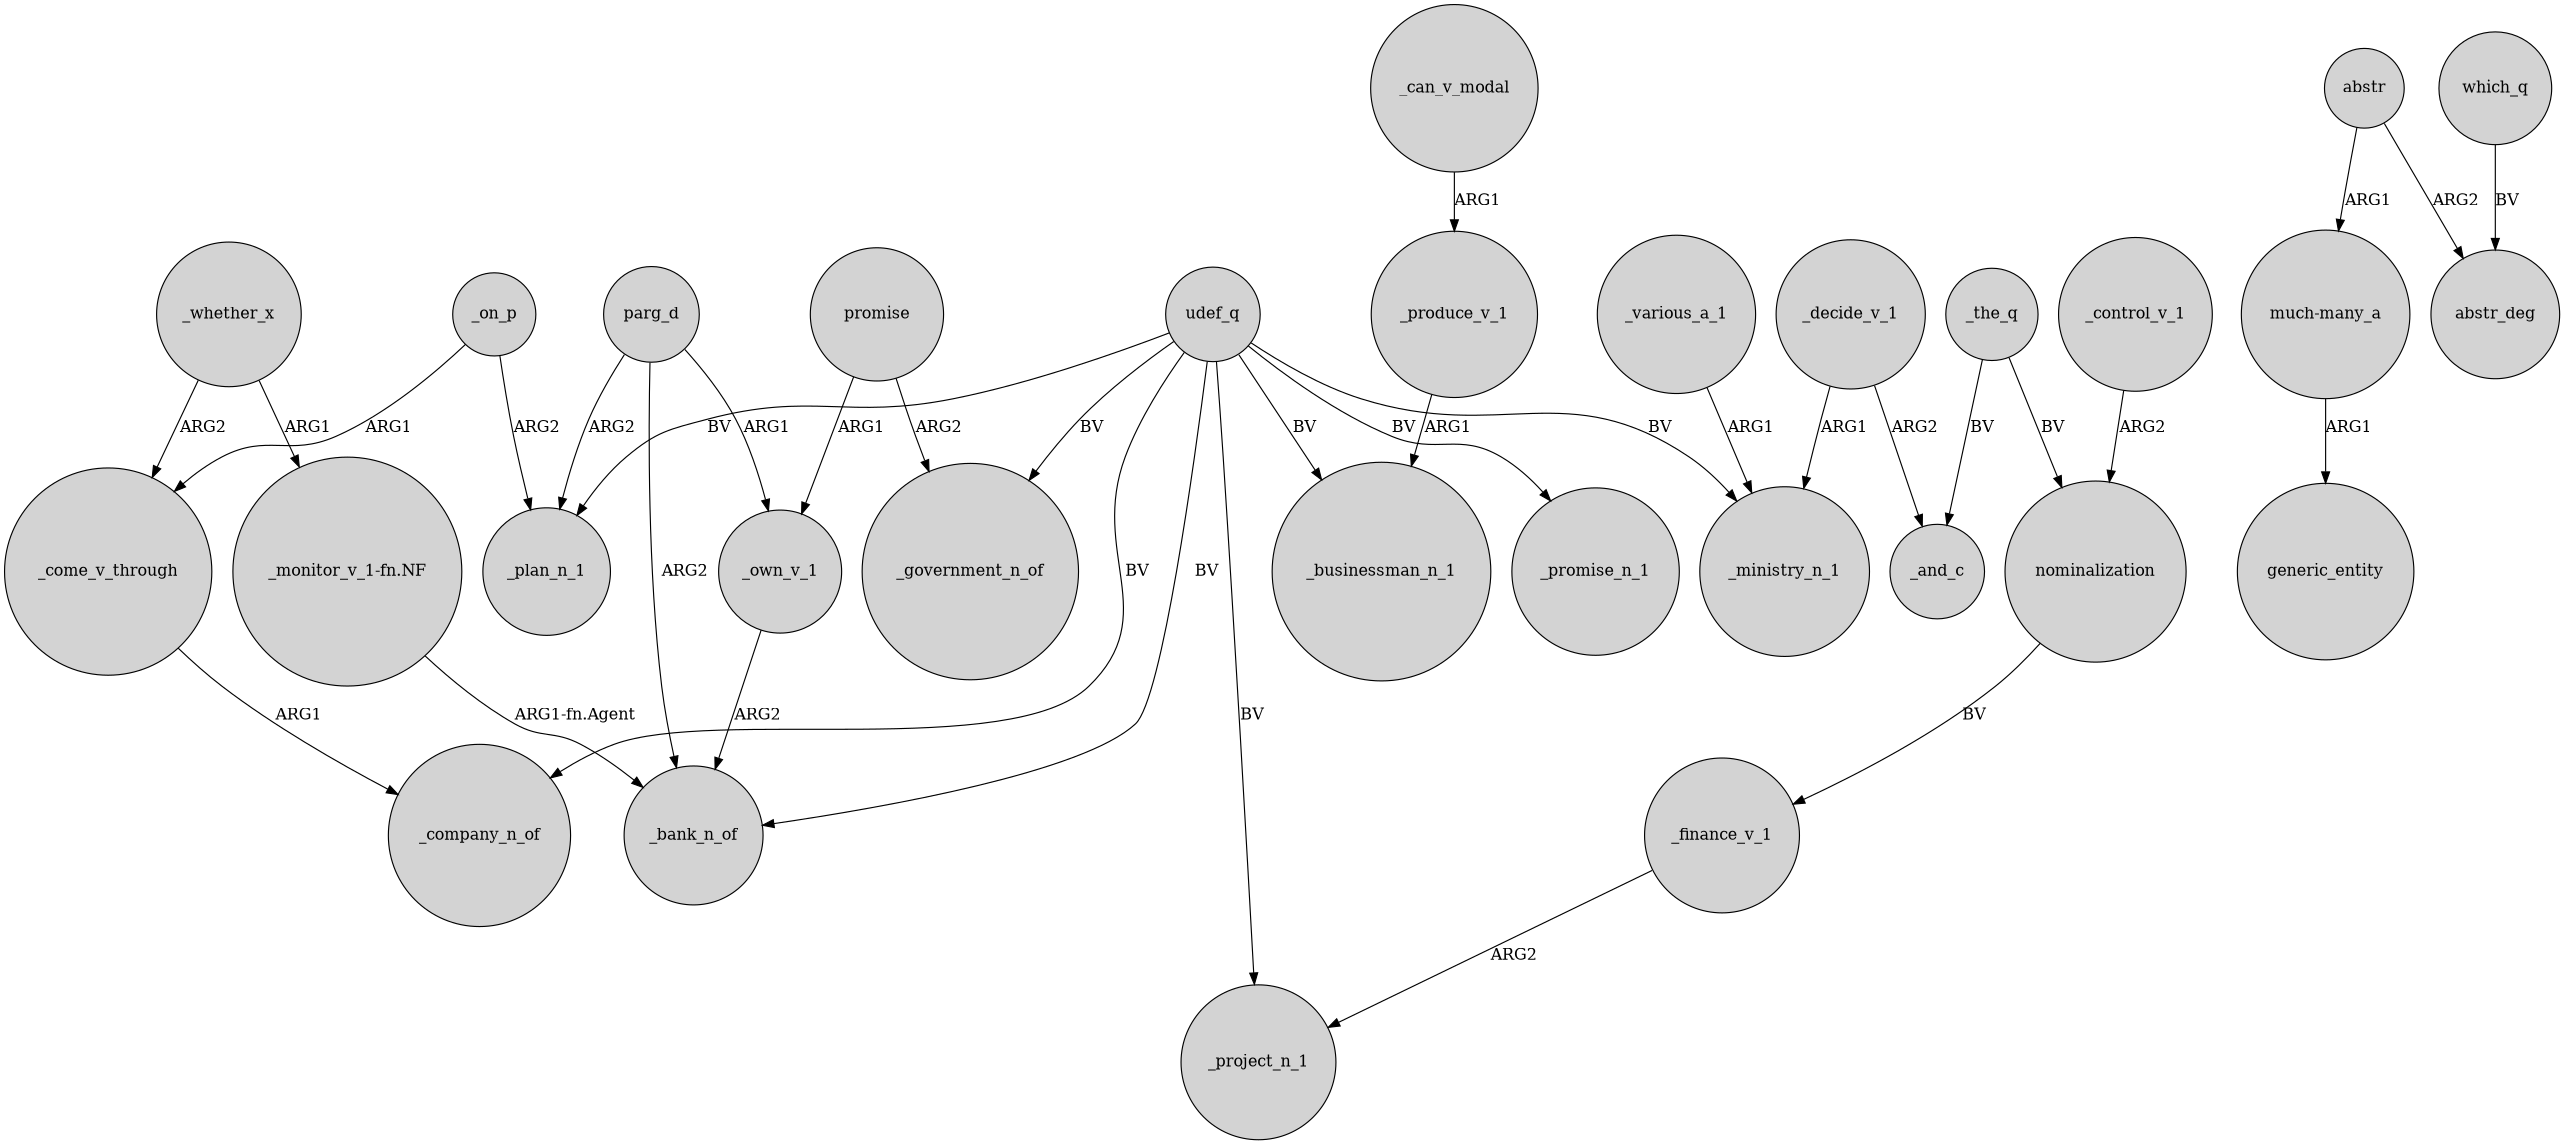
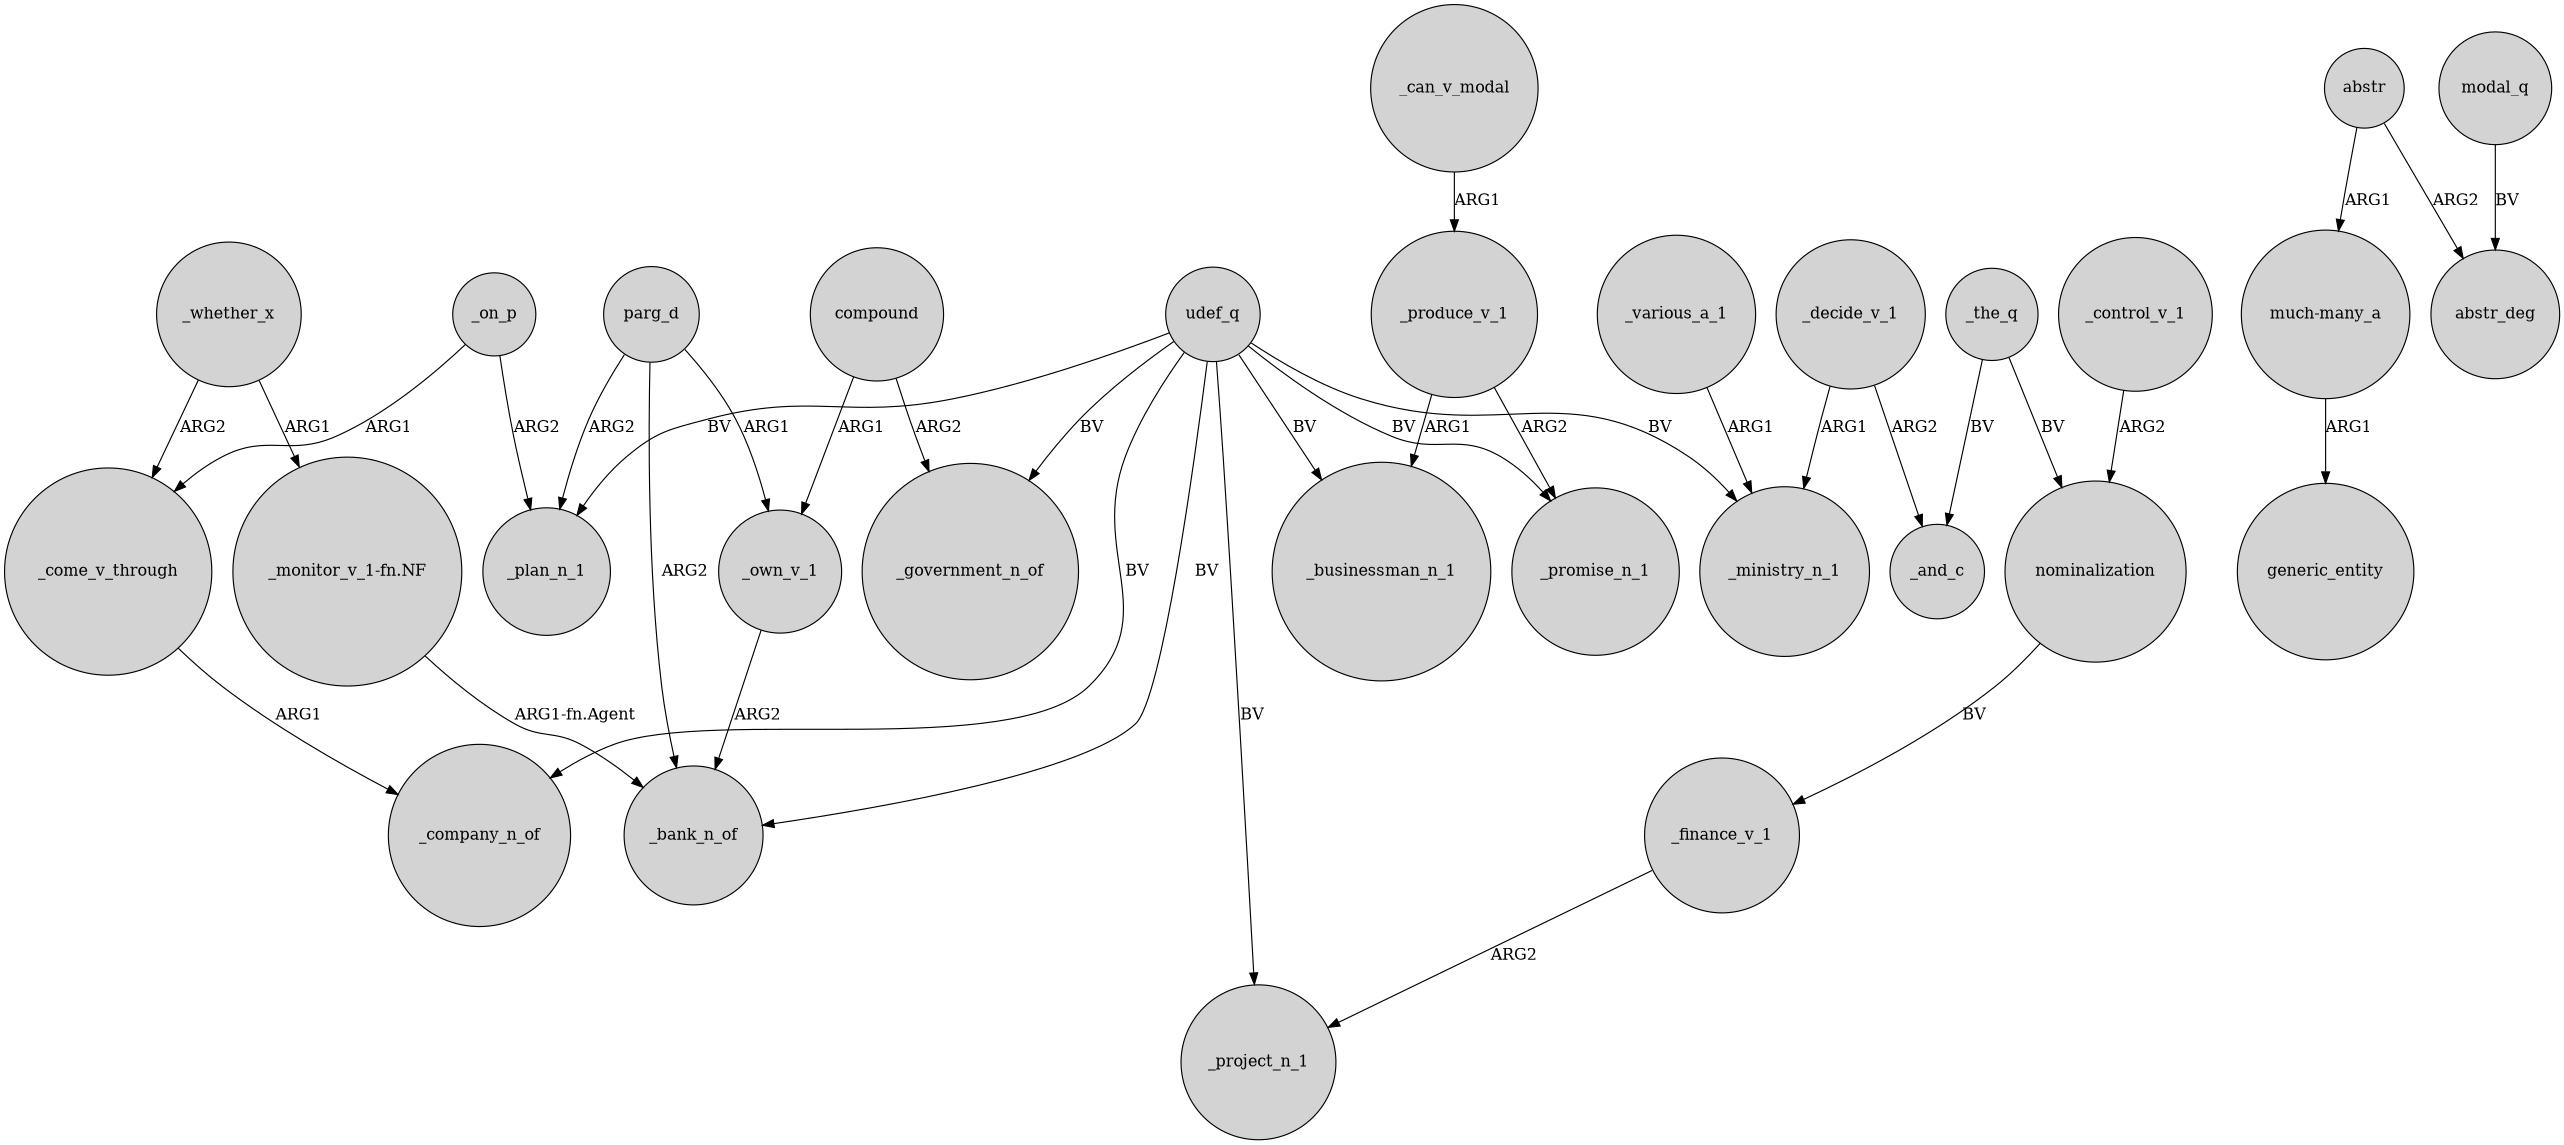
  digraph {
    node [shape=circle style=filled]
    _finance_v_1
    _project_n_1
    _control_v_1
    nominalization
    _the_q
    _and_c
    _come_v_through
    _company_n_of
    n9 [label=abstr]
    abstr_deg
    "much-many_a"
    generic_entity
    "_monitor_v_1-fn.NF"
    _bank_n_of
    _whether_x
    udef_q
    _businessman_n_1
    _government_n_of
    _ministry_n_1
    _plan_n_1
    n21 [label=_promise_n_1]
    parg_d
    _own_v_1
-   compound [label=promise]
+   compound
    _produce_v_1
    _various_a_1
    _on_p
    _decide_v_1
-   which_q
+   which_q [label=modal_q]
    _can_v_modal
    _finance_v_1 -> _project_n_1 [label=ARG2]
    _control_v_1 -> nominalization [label=ARG2]
    nominalization -> _finance_v_1 [label=BV]
    _the_q -> nominalization [label=BV]
    _the_q -> _and_c [label=BV]
    _come_v_through -> _company_n_of [label=ARG1]
    n9 -> abstr_deg [label=ARG2]
    n9 -> "much-many_a" [label=ARG1]
    "much-many_a" -> generic_entity [label=ARG1]
    "_monitor_v_1-fn.NF" -> _bank_n_of [label="ARG1-fn.Agent"]
    _whether_x -> _come_v_through [label=ARG2]
    _whether_x -> "_monitor_v_1-fn.NF" [label=ARG1]
    udef_q -> _project_n_1 [label=BV]
    udef_q -> _company_n_of [label=BV]
    udef_q -> _bank_n_of [label=BV]
    udef_q -> _businessman_n_1 [label=BV]
    udef_q -> _government_n_of [label=BV]
    udef_q -> _ministry_n_1 [label=BV]
    udef_q -> _plan_n_1 [label=BV]
    udef_q -> n21 [label=BV]
    parg_d -> _bank_n_of [label=ARG2]
    parg_d -> _plan_n_1 [label=ARG2]
    parg_d -> _own_v_1 [label=ARG1]
    _own_v_1 -> _bank_n_of [label=ARG2]
    compound -> _government_n_of [label=ARG2]
    compound -> _own_v_1 [label=ARG1]
    _produce_v_1 -> _businessman_n_1 [label=ARG1]
+   _produce_v_1 -> n21 [label=ARG2]
    _various_a_1 -> _ministry_n_1 [label=ARG1]
    _on_p -> _come_v_through [label=ARG1]
    _on_p -> _plan_n_1 [label=ARG2]
    _decide_v_1 -> _and_c [label=ARG2]
    _decide_v_1 -> _ministry_n_1 [label=ARG1]
    which_q -> abstr_deg [label=BV]
    _can_v_modal -> _produce_v_1 [label=ARG1]
  }
